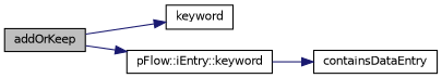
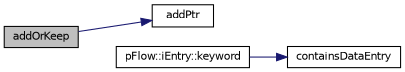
  digraph {
    rankdir=LR
    node [color=black fillcolor=white fontname=Helvetica fontsize=10 shape=record style=filled]
    edge [color=midnightblue fontname=Helvetica fontsize=10 labelfontname=Helvetica labelfontsize=10 style=solid]
    n1 [fillcolor=grey75 fontcolor=black height=0.2 label=addOrKeep width=0.4]
-   n2 [height=0.2 label=keyword width=0.4]
+   n2 [height=0.2 label=addPtr width=0.4]
    n3 [height=0.2 label="pFlow::iEntry::keyword" width=0.4]
    n4 [height=0.2 label=containsDataEntry width=0.4]
    n1 -> n2
-   n1 -> n3
    n3 -> n4
  }
